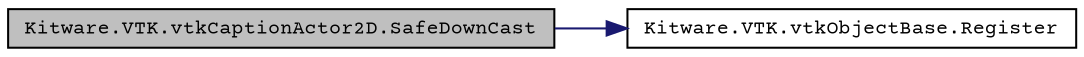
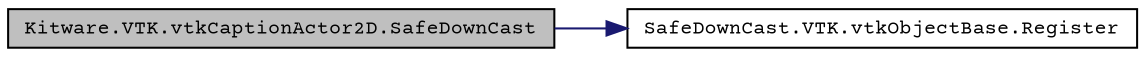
  digraph {
    rankdir=LR
    fontname="Courier Prime"
    node [color=black fontname="Courier Prime" fontsize=10 shape=record]
    n1 [fillcolor=grey75 fontcolor=black height=0.2 label="Kitware.VTK.vtkCaptionActor2D.SafeDownCast" style=filled width=0.4]
-   n2 [height=0.2 label="Kitware.VTK.vtkObjectBase.Register" width=0.4]
+   n2 [height=0.2 label="SafeDownCast.VTK.vtkObjectBase.Register" width=0.4]
    n1 -> n2 [color=midnightblue fontname="Courier Prime" fontsize=10 labelfontname=FreeSans labelfontsize=10 style=solid]
  }
